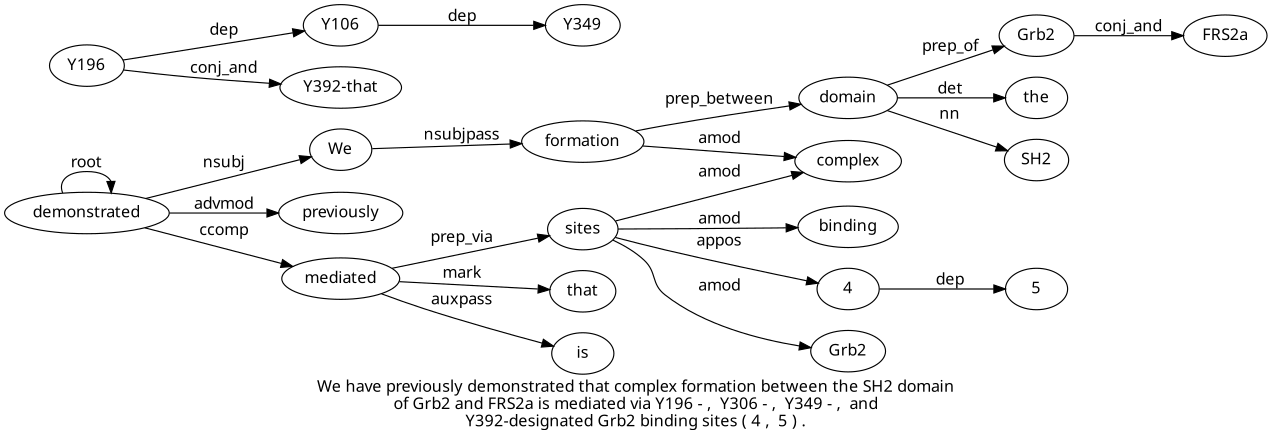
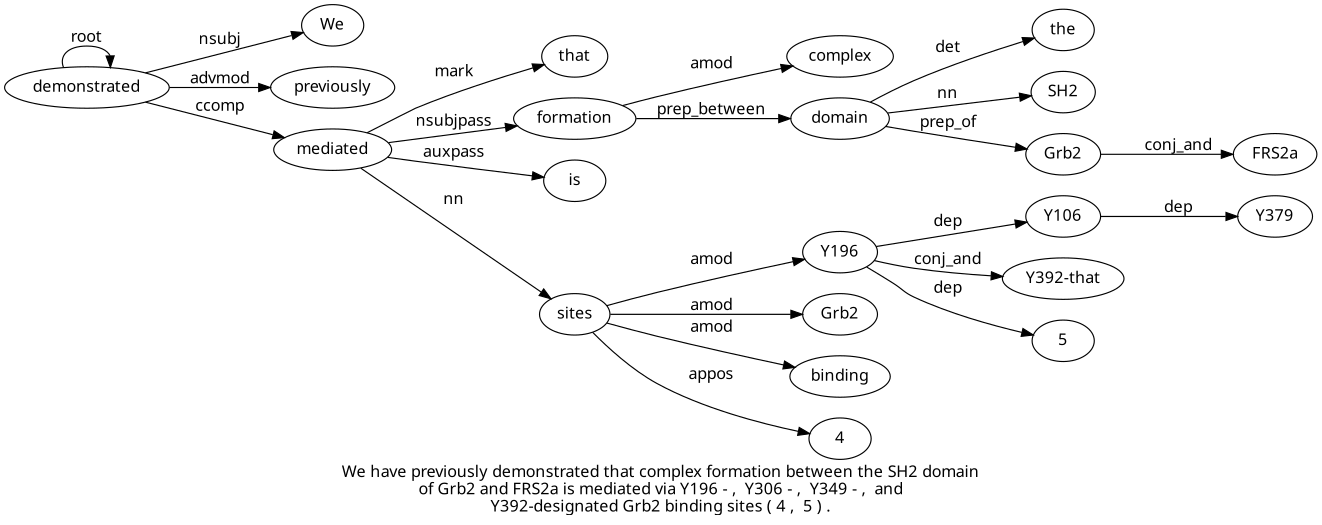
  digraph {
    fontname="Noto Sans"
    label="We have previously demonstrated that complex formation between the SH2 domain\nof Grb2 and FRS2a is mediated via Y196 - ,  Y306 - ,  Y349 - ,  and\nY392-designated Grb2 binding sites ( 4 ,  5 ) ."
    rankdir=LR
    node [fillcolor=white fontname="Noto Sans" style=filled]
    edge [fontname="Noto Sans"]
    n1 [label=demonstrated]
    n2 [label=We]
    n3 [label=previously]
    n4 [label=mediated]
    n5 [label=that]
    n6 [label=formation]
    n7 [label=is]
    n8 [label=sites]
    n9 [label=complex]
    n10 [label=domain]
    n11 [label=Y196]
    n12 [label=Grb2]
    n13 [label=binding]
    n14 [label=4]
    n15 [label=the]
    n16 [label=SH2]
    n17 [label=Grb2]
    n18 [label=FRS2a]
    n19 [label=Y106]
    n20 [label="Y392-that"]
    n21 [label=5]
-   n22 [label=Y349]
+   n22 [label=Y379]
    n1 -> n1 [label=root]
    n1 -> n2 [label=nsubj]
    n1 -> n3 [label=advmod]
    n1 -> n4 [label=ccomp]
    n4 -> n5 [label=mark]
-   n2 -> n6 [label=nsubjpass]
+   n4 -> n6 [label=nsubjpass]
    n4 -> n7 [label=auxpass]
-   n4 -> n8 [label=prep_via]
+   n4 -> n8 [label=nn]
    n6 -> n9 [label=amod]
    n6 -> n10 [label=prep_between]
-   n8 -> n9 [label=amod]
+   n8 -> n11 [label=amod]
    n8 -> n12 [label=amod]
    n8 -> n13 [label=amod]
    n8 -> n14 [label=appos]
    n10 -> n15 [label=det]
    n10 -> n16 [label=nn]
    n10 -> n17 [label=prep_of]
    n11 -> n19 [label=dep]
    n11 -> n20 [label=conj_and]
-   n14 -> n21 [label=dep]
+   n11 -> n21 [label=dep]
    n17 -> n18 [label=conj_and]
    n19 -> n22 [label=dep]
  }
